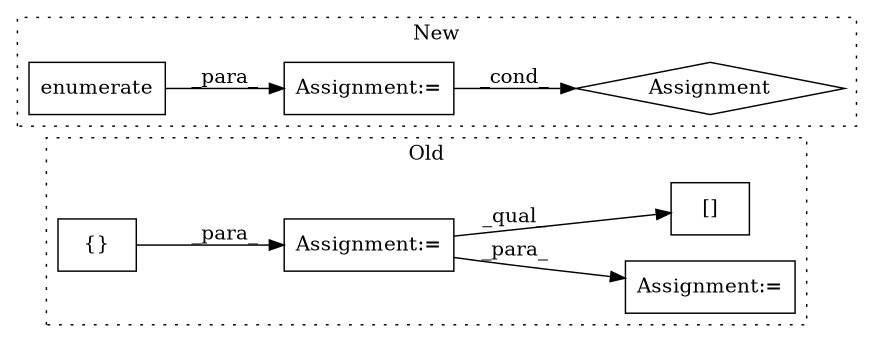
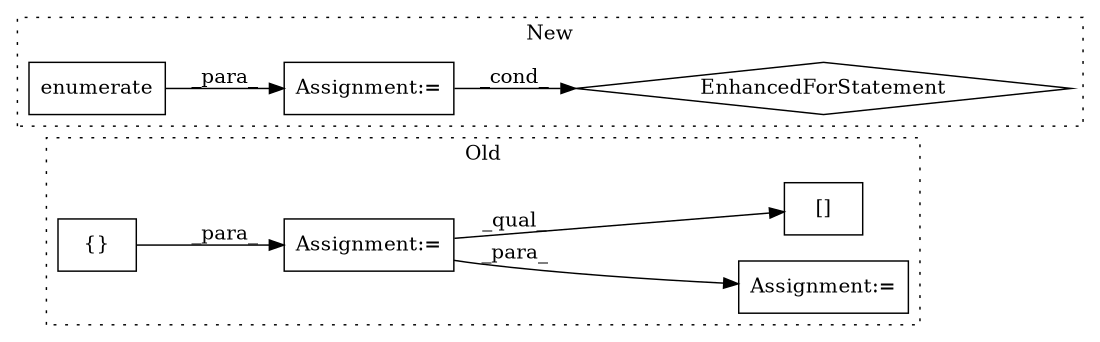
  digraph {
    rankdir=LR
    node [a=7 l=1 s="1628,1753" shape=box]
    n1 [a=4 l="1,1" label="{}" s="2269,2319"]
    n2 [label="Assignment:=" s=2455]
    n3 [label="Assignment:=" s=2259]
    n4 [a=2 l="16,1" label="[]" s="2397,2414"]
    n5 [a=32 l="10,1" label=enumerate s="1705,1752"]
    n6 [l="63,2" label="Assignment:="]
-   n7 [a=70 l="63,2" label=Assignment shape=diamond]
+   n7 [a=70 l="63,2" label=EnhancedForStatement shape=diamond]
    subgraph cluster_1 {
      label=Old
      style=dotted
      n1
      n2
      n3
      n4
    }
    subgraph cluster_2 {
      label=New
      style=dotted
      n5
      n6
      n7
    }
    n1 -> n3 [label=_para_]
    n3 -> n2 [label=_para_]
    n3 -> n4 [label=_qual_]
    n5 -> n6 [label=_para_]
    n6 -> n7 [label=_cond_]
  }
